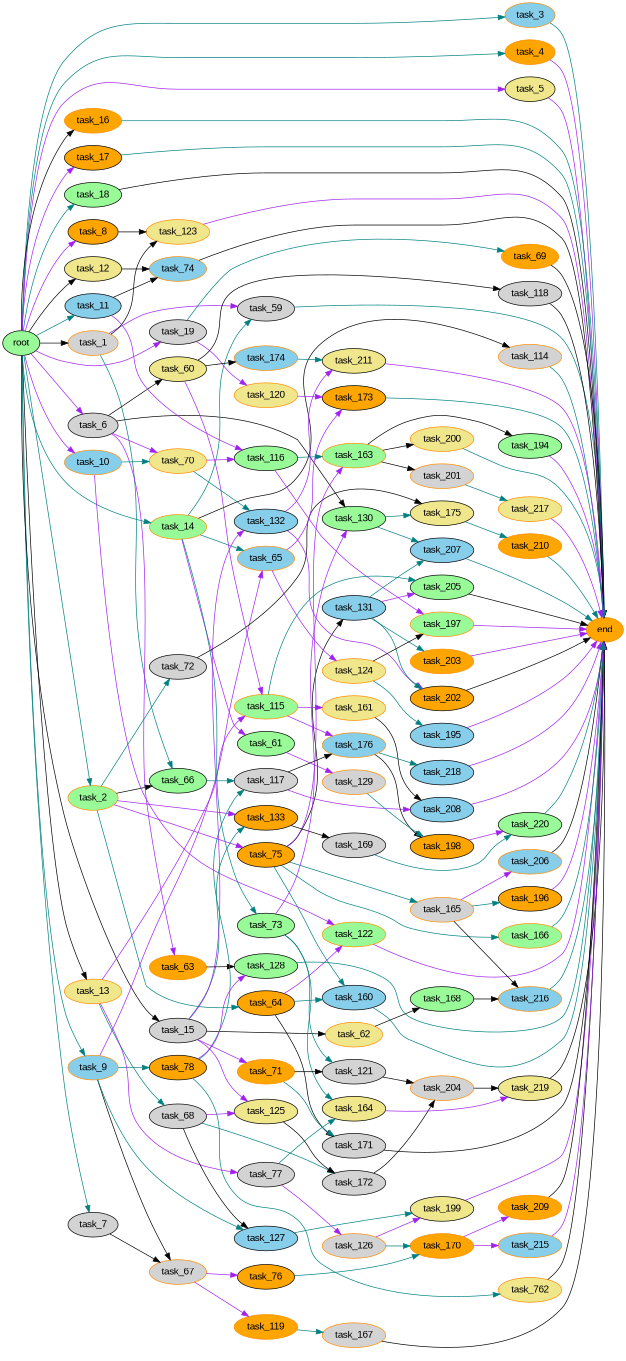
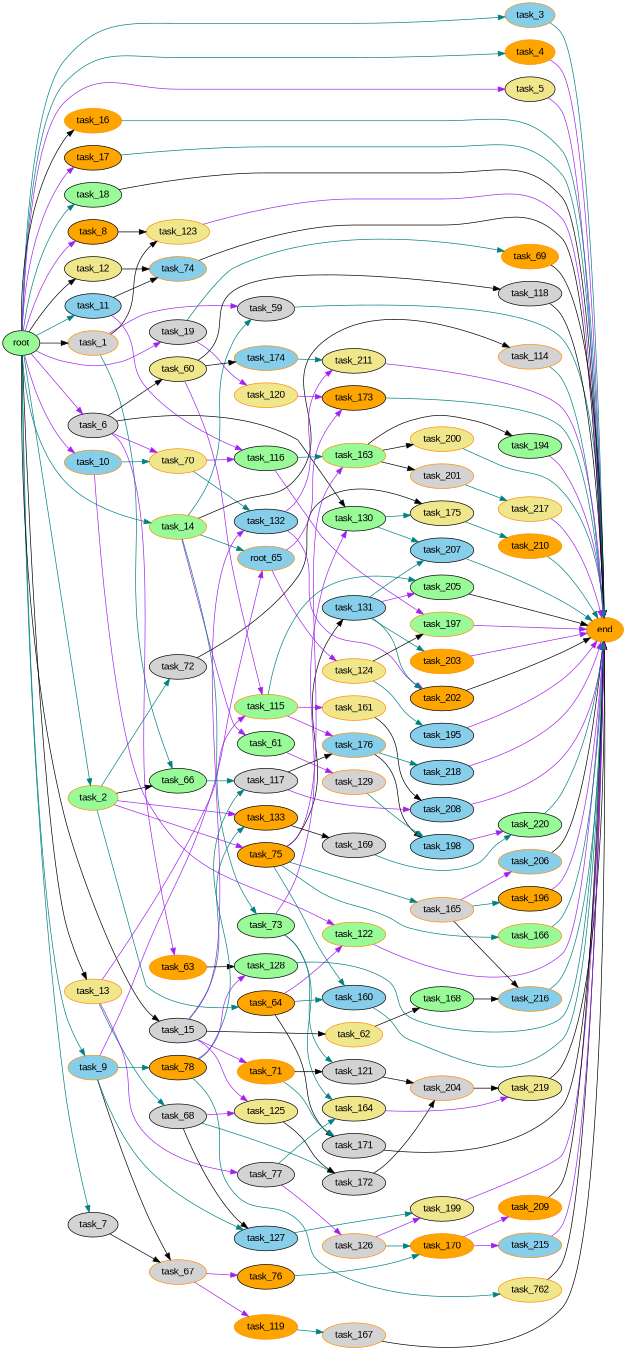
  digraph {
    fontname="Liberation Sans"
    rankdir=LR
    node [color=black fillcolor=lightgrey fontname="Liberation Sans" style=filled]
    edge [color=teal fontname="Liberation Sans"]
    root [fillcolor=palegreen]
    task_1 [color=darkorange]
    task_2 [color=darkorange fillcolor=palegreen]
    task_3 [color=darkorange fillcolor=skyblue]
    task_4 [color=darkorange fillcolor=orange]
    task_5 [fillcolor=khaki]
    task_6
    task_7
    task_8 [fillcolor=orange]
    task_9 [color=darkorange fillcolor=skyblue]
    task_10 [color=darkorange fillcolor=skyblue]
    task_11 [fillcolor=skyblue]
    task_12 [fillcolor=khaki]
    task_13 [color=darkorange fillcolor=khaki]
    task_14 [color=darkorange fillcolor=palegreen]
    task_15
    task_16 [color=darkorange fillcolor=orange]
    task_17 [fillcolor=orange]
    task_18 [fillcolor=palegreen]
    task_19
    task_59
    task_66 [fillcolor=palegreen]
    task_123 [color=darkorange fillcolor=khaki]
    task_64 [fillcolor=orange]
    task_72
    task_75 [fillcolor=orange]
    task_133 [fillcolor=orange]
    end [color=darkorange fillcolor=orange]
    task_60 [fillcolor=khaki]
    task_63 [color=darkorange fillcolor=orange]
    task_70 [color=darkorange fillcolor=khaki]
    task_130 [fillcolor=palegreen]
    task_67 [color=darkorange]
-   task_65 [color=darkorange fillcolor=skyblue]
+   task_65 [color=darkorange fillcolor=skyblue label=root_65]
    task_78 [fillcolor=orange]
    task_127 [fillcolor=skyblue]
    task_122 [color=darkorange fillcolor=palegreen]
    task_74 [color=darkorange fillcolor=skyblue]
    task_116 [fillcolor=palegreen]
    task_68
    task_77
    task_115 [color=darkorange fillcolor=palegreen]
    task_61 [fillcolor=palegreen]
    task_73 [fillcolor=palegreen]
    task_114 [color=darkorange]
    task_62 [color=darkorange fillcolor=khaki]
    task_71 [color=darkorange fillcolor=orange]
    task_125 [fillcolor=khaki]
    task_132 [fillcolor=skyblue]
    task_69 [color=darkorange fillcolor=orange]
    task_120 [color=darkorange fillcolor=khaki]
    task_117
    task_160 [fillcolor=skyblue]
    task_171
    task_175 [fillcolor=khaki]
    task_131 [fillcolor=skyblue]
    task_163 [color=darkorange fillcolor=palegreen]
    task_165 [color=darkorange]
    task_166 [color=darkorange fillcolor=palegreen]
    task_169
    task_118
    task_174 [color=darkorange fillcolor=skyblue]
    task_128 [fillcolor=palegreen]
    task_207 [fillcolor=skyblue]
    task_76 [fillcolor=orange]
    task_119 [color=darkorange fillcolor=orange]
    task_170 [color=darkorange fillcolor=orange]
    task_124 [color=darkorange fillcolor=khaki]
    task_173 [fillcolor=orange]
    n70 [color=darkorange fillcolor=khaki label=task_762]
    task_199 [fillcolor=khaki]
    task_197 [color=darkorange fillcolor=palegreen]
    task_172
    task_164 [fillcolor=khaki]
    task_126 [color=darkorange]
    task_161 [color=darkorange fillcolor=khaki]
    task_176 [color=darkorange fillcolor=skyblue]
    task_205 [fillcolor=palegreen]
    task_129 [color=darkorange]
    task_121
    task_168 [fillcolor=palegreen]
    task_202 [fillcolor=orange]
    task_211 [fillcolor=khaki]
-   task_198 [fillcolor=orange]
+   task_198 [fillcolor=skyblue]
    task_216 [color=darkorange fillcolor=skyblue]
    task_195 [fillcolor=skyblue]
    task_208 [fillcolor=skyblue]
    task_167 [color=darkorange]
    task_204 [color=darkorange]
    task_210 [color=darkorange fillcolor=orange]
    task_219 [fillcolor=khaki]
    task_203 [color=darkorange fillcolor=orange]
    task_194 [fillcolor=palegreen]
    task_200 [color=darkorange fillcolor=khaki]
    task_201 [color=darkorange]
    task_196 [fillcolor=orange]
    task_206 [color=darkorange fillcolor=skyblue]
    task_209 [color=darkorange fillcolor=orange]
    task_215 [color=darkorange fillcolor=skyblue]
    task_218 [fillcolor=skyblue]
    task_220 [fillcolor=palegreen]
    task_217 [color=darkorange fillcolor=khaki]
    root -> task_1 [color=black]
    root -> task_2
    root -> task_3
    root -> task_4
    root -> task_5 [color=purple]
    root -> task_6 [color=purple]
    root -> task_7
    root -> task_8 [color=purple]
    root -> task_9
    root -> task_10 [color=purple]
    root -> task_11
    root -> task_12 [color=black]
    root -> task_13 [color=black]
    root -> task_14
    root -> task_15 [color=black]
    root -> task_16 [color=black]
    root -> task_17 [color=purple]
    root -> task_18
    root -> task_19 [color=purple]
    task_1 -> task_59 [color=purple]
    task_1 -> task_66
    task_1 -> task_123 [color=black]
    task_2 -> task_66 [color=black]
    task_2 -> task_64
    task_2 -> task_72
    task_2 -> task_75 [color=purple]
    task_2 -> task_133 [color=purple]
    task_3 -> end
    task_4 -> end [color=purple]
    task_5 -> end [color=purple]
    task_6 -> task_60 [color=black]
    task_6 -> task_63 [color=purple]
    task_6 -> task_70 [color=purple]
    task_6 -> task_130 [color=black]
    task_7 -> task_67 [color=black]
    task_8 -> task_123 [color=black]
    task_9 -> task_67 [color=black]
    task_9 -> task_65 [color=purple]
    task_9 -> task_78
    task_9 -> task_127
    task_10 -> task_70
    task_10 -> task_122 [color=purple]
    task_11 -> task_74 [color=black]
    task_11 -> task_116 [color=purple]
    task_12 -> task_74 [color=black]
    task_13 -> task_68
    task_13 -> task_77 [color=purple]
    task_13 -> task_115 [color=purple]
    task_14 -> task_59
    task_14 -> task_65
    task_14 -> task_61 [color=purple]
    task_14 -> task_73
    task_14 -> task_114 [color=black]
    task_15 -> task_133
    task_15 -> task_62 [color=black]
    task_15 -> task_71 [color=purple]
    task_15 -> task_125 [color=purple]
    task_15 -> task_132 [color=purple]
    task_16 -> end
    task_17 -> end
    task_18 -> end [color=black]
    task_19 -> task_69
    task_19 -> task_120 [color=purple]
    task_59 -> end
    task_66 -> task_117
    task_123 -> end [color=purple]
    task_64 -> task_122 [color=purple]
    task_64 -> task_160
    task_64 -> task_171 [color=black]
    task_72 -> task_175 [color=black]
    task_75 -> task_160
    task_75 -> task_131 [color=black]
    task_75 -> task_163 [color=purple]
    task_75 -> task_165
    task_75 -> task_166
    task_133 -> task_169 [color=black]
    task_60 -> task_115 [color=purple]
    task_60 -> task_118 [color=black]
    task_60 -> task_174 [color=black]
    task_63 -> task_128 [color=black]
    task_70 -> task_116 [color=purple]
    task_70 -> task_132
    task_130 -> task_175
    task_130 -> task_207
    task_67 -> task_76 [color=purple]
    task_67 -> task_119 [color=purple]
    task_65 -> task_124 [color=purple]
    task_65 -> task_173 [color=purple]
    task_78 -> task_117
    task_78 -> task_128 [color=purple]
    task_78 -> n70
    task_127 -> task_199
    task_122 -> end [color=purple]
    task_74 -> end [color=black]
    task_116 -> task_163
    task_116 -> task_197 [color=purple]
    task_68 -> task_127 [color=black]
    task_68 -> task_125 [color=purple]
    task_68 -> task_172
    task_77 -> task_164
    task_77 -> task_126 [color=purple]
    task_115 -> task_161 [color=purple]
    task_115 -> task_176 [color=purple]
    task_115 -> task_205
    task_61 -> task_129 [color=purple]
    task_73 -> task_130 [color=purple]
    task_73 -> task_164
    task_73 -> task_121
    task_114 -> end
    task_62 -> task_168 [color=black]
    task_71 -> task_171
    task_71 -> task_121 [color=black]
    task_125 -> task_172 [color=black]
    task_132 -> task_202 [color=purple]
    task_132 -> task_211 [color=purple]
    task_69 -> end [color=black]
    task_120 -> task_173 [color=purple]
    task_117 -> task_176 [color=black]
    task_117 -> task_208 [color=purple]
    task_160 -> end
    task_171 -> end [color=black]
    task_175 -> task_210
    task_131 -> task_207
    task_131 -> task_205 [color=purple]
    task_131 -> task_202
    task_131 -> task_203
    task_163 -> task_194 [color=black]
    task_163 -> task_200 [color=black]
    task_163 -> task_201 [color=black]
    task_165 -> task_216 [color=black]
    task_165 -> task_196
    task_165 -> task_206 [color=purple]
    task_166 -> end
    task_169 -> task_220
    task_118 -> end [color=black]
    task_174 -> task_211
    task_128 -> end
    task_207 -> end
    task_76 -> task_170
    task_119 -> task_167
    task_170 -> task_209 [color=purple]
    task_170 -> task_215 [color=purple]
    task_124 -> task_197 [color=black]
    task_124 -> task_195
    task_173 -> end
    n70 -> end [color=black]
    task_199 -> end [color=purple]
    task_197 -> end [color=purple]
    task_172 -> task_204 [color=black]
    task_164 -> task_219 [color=purple]
    task_126 -> task_170
    task_126 -> task_199 [color=purple]
    task_161 -> task_208 [color=black]
    task_176 -> task_198 [color=black]
    task_176 -> task_218
    task_205 -> end [color=black]
    task_129 -> task_198
    task_121 -> task_204 [color=black]
    task_168 -> task_216 [color=black]
    task_202 -> end [color=black]
    task_211 -> end [color=purple]
    task_198 -> task_220 [color=purple]
    task_216 -> end
    task_195 -> end [color=purple]
    task_208 -> end [color=purple]
    task_167 -> end [color=black]
    task_204 -> task_219 [color=black]
    task_210 -> end
    task_219 -> end [color=black]
    task_203 -> end [color=purple]
    task_194 -> end [color=purple]
    task_200 -> end
    task_201 -> task_217
    task_196 -> end [color=purple]
    task_206 -> end [color=black]
    task_209 -> end [color=black]
    task_215 -> end [color=purple]
    task_218 -> end [color=purple]
    task_220 -> end
    task_217 -> end [color=purple]
  }
